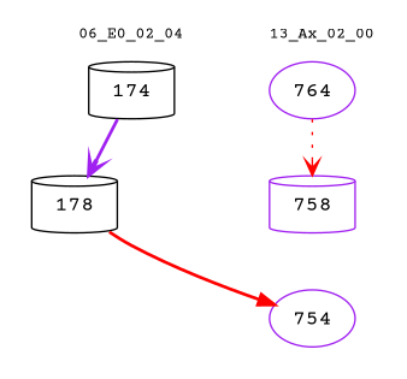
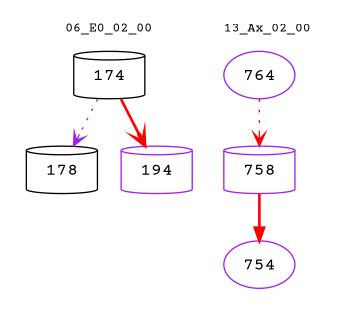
  digraph {
    fontname="Courier Prime"
    node [color=purple fontname="Courier Prime" shape=cylinder]
    edge [arrowhead=vee color=red fontname="Courier Prime" style=bold]
    n1 [label=758]
    n2 [label=754 shape=ellipse]
    n3 [label=764 shape=ellipse]
    n4 [color=black label=174]
    n5 [color=black label=178]
+   n6 [label=194]
    subgraph cluster_1 {
      color=white
      fontsize=10
      label="13_Ax_02_00"
      n1
      n2
      n3
    }
    subgraph cluster_2 {
      color=white
      fontsize=10
-     label="06_E0_02_04"
+     label="06_E0_02_00"
      n4
      n5
+     n6
    }
-   n5 -> n2 [arrowhead=normal]
+   n1 -> n2 [arrowhead=normal]
    n3 -> n1 [style=dotted]
-   n4 -> n5 [color=purple]
+   n4 -> n5 [color=purple style=dotted]
+   n4 -> n6
  }
